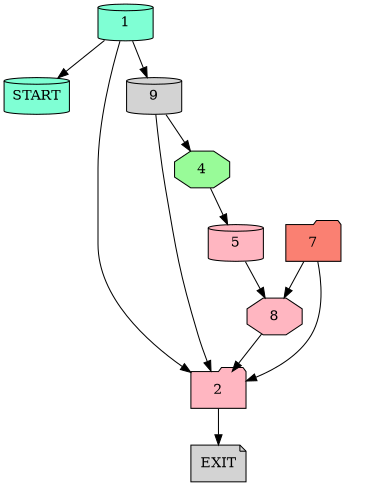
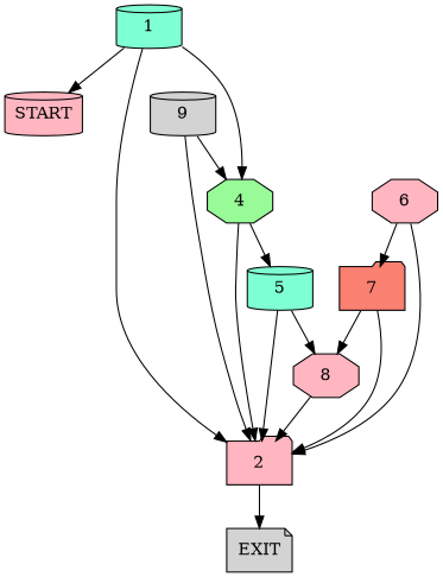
  digraph {
    node [fillcolor=lightpink shape=cylinder style=filled]
-   n1 [fillcolor=aquamarine label=START]
+   n1 [label=START]
    1 [fillcolor=aquamarine]
    2 [shape=folder]
    n4 [fillcolor=lightgrey label=9]
    n5 [fillcolor=lightgrey label=EXIT shape=note]
    4 [fillcolor=palegreen shape=octagon]
-   5
+   5 [fillcolor=aquamarine]
    8 [shape=octagon]
+   6 [shape=octagon]
    7 [fillcolor=salmon shape=folder]
    1 -> n1
    1 -> 2
-   1 -> n4
+   1 -> 4
    2 -> n5
    n4 -> 2
    n4 -> 4
+   4 -> 2
    4 -> 5
+   5 -> 2
    5 -> 8
    8 -> 2
+   6 -> 2
+   6 -> 7
    7 -> 2
    7 -> 8
  }
